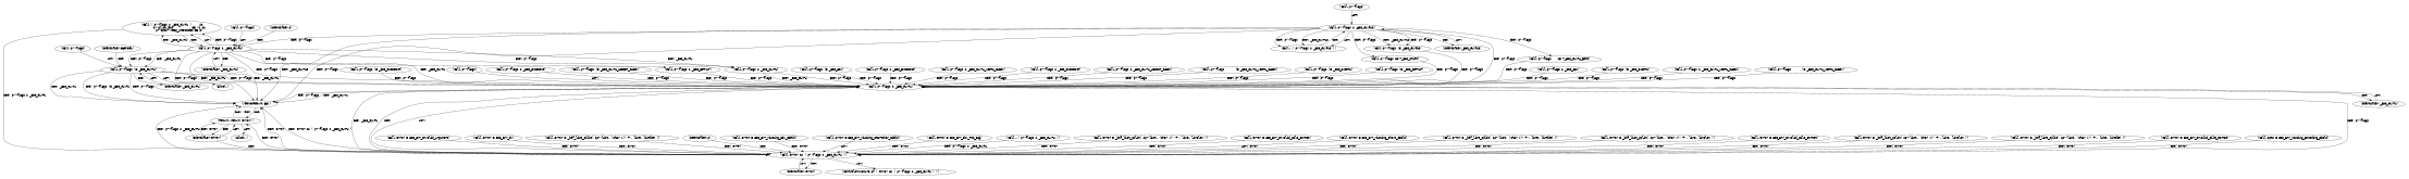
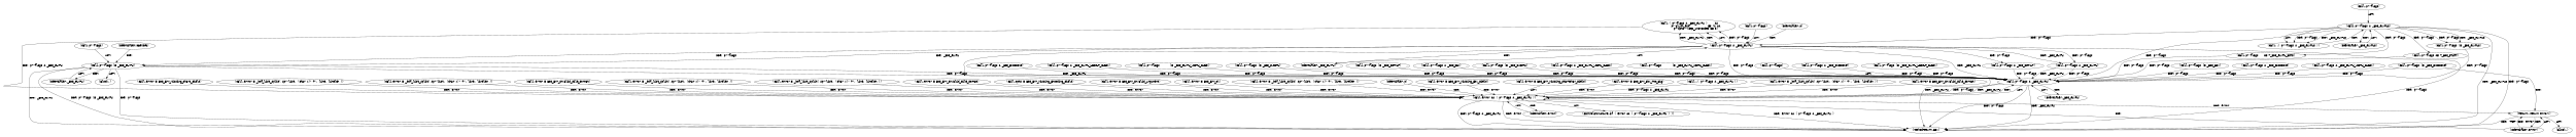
  digraph {
    fontname="DejaVu Sans Mono"
    node [fontname="DejaVu Sans Mono"]
    edge [fontname="DejaVu Sans Mono"]
    n1 [label="(Call,p->flags |= _BDF_GLYPH)"]
    n2 [label="(Call,p->flags & _BDF_GLYPH)"]
    n3 [label="(Identifier,_BDF_GLYPH)"]
    n4 [label="(Block,)"]
    n5 [label="(MethodReturn,BBX)"]
    n6 [label="(Call,error && ( p->flags & _BDF_GLYPH ))"]
    n7 [label="(Identifier,_BDF_GLYPH)"]
    n8 [label="(Return,return error;)"]
    n9 [label="(Call,p->flags & _BDF_GLYPH)"]
    n10 [label="(Call,( p->flags & _BDF_GLYPH )     &&\n         p->glyph_enc            == -1 &&\n         p->opts->keep_unencoded == 0)"]
    n11 [label="(Call,p->flags & _BDF_BITMAP)"]
    n12 [label="(Call,p->flags & _BDF_GLYPH)"]
    n13 [label="(Identifier,_BDF_GLYPH)"]
    n14 [label="(Call,p->flags & _BDF_GLYPHS)"]
    n15 [label="(Call,p->flags    &= ~_BDF_GLYPH_BITS)"]
    n16 [label="(Call,!( p->flags & _BDF_GLYPHS ))"]
    n17 [label="(Call,p->flags &= ~_BDF_START)"]
    n18 [label="(Identifier,_BDF_GLYPHS)"]
    n19 [label="(Call,p->flags |= _BDF_GLYPHS)"]
    n20 [label="(Identifier,error)"]
    n21 [label="(ControlStructure,if ( error && ( p->flags & _BDF_GLYPH ) ))"]
    n22 [label="(Block,)"]
    n23 [label="(Identifier,error)"]
    n24 [label="(Call,error = BDF_Err_Invalid_Argument)"]
    n25 [label="(Call,p->flags)"]
    n26 [label="(Call,error = BDF_Err_Ok)"]
    n27 [label="(Call,error = _bdf_list_split( &p->list, (char *)\" +\", line, linelen ))"]
    n28 [label="(Call,p->flags |= _BDF_BBX)"]
    n29 [label="(Identifier,p)"]
    n30 [label="(Call,p->flags & _BDF_ENCODING)"]
    n31 [label="(Call,error = BDF_Err_Missing_Bbx_Field)"]
    n32 [label="(Call,p->flags & _BDF_GLYPH_WIDTH_CHECK)"]
    n33 [label="(Call,error = BDF_Err_Missing_Startchar_Field)"]
    n34 [label="(Call,p->flags)"]
    n35 [label="(Call,p->flags & _BDF_ENCODING)"]
    n36 [label="(Call,error = BDF_Err_Bbx_Too_Big)"]
    n37 [label="(Call,p->flags & _BDF_GLYPH_HEIGHT_CHECK)"]
    n38 [label="(Call,!( p->flags & _BDF_GLYPH ))"]
    n39 [label="(Call,error = _bdf_list_split( &p->list, (char *)\" +\", line, linelen ))"]
    n40 [label="(Call,p->flags       |= _BDF_GLYPH_WIDTH_CHECK)"]
    n41 [label="(Call,error = BDF_Err_Invalid_File_Format)"]
    n42 [label="(Call,p->flags |= _BDF_SWIDTH)"]
    n43 [label="(Call,error = BDF_Err_Missing_Chars_Field)"]
    n44 [label="(Call,p->flags |= _BDF_BITMAP)"]
    n45 [label="(Call,error = _bdf_list_split( &p->list, (char *)\" +\", line, linelen ))"]
    n46 [label="(Call,error = _bdf_list_split( &p->list, (char *)\" +\", line, linelen ))"]
    n47 [label="(Call,error = BDF_Err_Invalid_File_Format)"]
    n48 [label="(Identifier,p)"]
    n49 [label="(Call,error = _bdf_list_split( &p->list, (char *)\" +\", line, linelen ))"]
    n50 [label="(Call,error = _bdf_list_split( &p->list, (char *)\" +\", line, linelen ))"]
    n51 [label="(Call,error = BDF_Err_Invalid_File_Format)"]
    n52 [label="(Call,p->flags)"]
    n53 [label="(Call,p->flags & _BDF_BBX)"]
    n54 [label="(Call,p->flags |= _BDF_DWIDTH)"]
    n55 [label="(Call,p->flags & _BDF_GLYPH_WIDTH_CHECK)"]
    n56 [label="(Call,opts = BDF_Err_Missing_Encoding_Field)"]
    n57 [label="(Call,p->flags       |= _BDF_GLYPH_WIDTH_CHECK)"]
    n58 [label="(Call,p->flags |= _BDF_ENCODING)"]
    n59 [label="(Identifier,DBGMSG1)"]
    n60 [label="(Call,p->flags)"]
    n61 [label="(Call,p->flags & _BDF_ENCODING)"]
    n62 [label="(Call,p->flags |= _BDF_GLYPH_HEIGHT_CHECK)"]
    n1 -> n2 [label="DDG: p->flags"]
    n1 -> n2 [label="DDG: _BDF_GLYPH"]
    n1 -> n3 [label="CFG: "]
    n1 -> n4 [label="AST: "]
    n1 -> n5 [label="DDG: p->flags"]
    n1 -> n5 [label="DDG: _BDF_GLYPH"]
    n1 -> n5 [label="DDG: p->flags |= _BDF_GLYPH"]
    n2 -> n5 [label="DDG: p->flags"]
    n2 -> n5 [label="DDG: _BDF_GLYPH"]
    n2 -> n6 [label="AST: "]
    n2 -> n6 [label="DDG: p->flags"]
    n2 -> n6 [label="DDG: _BDF_GLYPH"]
    n2 -> n7 [label="CFG: "]
    n3 -> n1 [label="AST: "]
-   n5 -> n8 [label="CFG: "]
+   n58 -> n8 [label="CFG: "]
    n6 -> n2 [label="CFG: "]
    n6 -> n5 [label="DDG: p->flags & _BDF_GLYPH"]
    n6 -> n5 [label="DDG: error"]
    n6 -> n5 [label="DDG: error && ( p->flags & _BDF_GLYPH )"]
    n6 -> n8 [label="DDG: error"]
    n6 -> n20 [label="CFG: "]
    n6 -> n21 [label="AST: "]
    n7 -> n2 [label="AST: "]
    n8 -> n5 [label="DDG: <RET>"]
    n8 -> n22 [label="AST: "]
    n8 -> n23 [label="CFG: "]
    n9 -> n1 [label="DDG: p->flags"]
    n9 -> n1 [label="DDG: _BDF_GLYPH"]
    n9 -> n2 [label="DDG: p->flags"]
    n9 -> n2 [label="DDG: _BDF_GLYPH"]
    n9 -> n5 [label="DDG: p->flags"]
    n9 -> n5 [label="DDG: _BDF_GLYPH"]
    n9 -> n10 [label="AST: "]
    n9 -> n10 [label="DDG: p->flags"]
    n9 -> n10 [label="DDG: _BDF_GLYPH"]
    n9 -> n11 [label="DDG: p->flags"]
    n9 -> n12 [label="DDG: p->flags"]
    n9 -> n12 [label="DDG: _BDF_GLYPH"]
    n9 -> n13 [label="CFG: "]
    n10 -> n6 [label="DDG: p->flags & _BDF_GLYPH"]
    n10 -> n9 [label="CFG: "]
    n11 -> n2 [label="DDG: p->flags"]
    n12 -> n2 [label="DDG: p->flags"]
    n12 -> n2 [label="DDG: _BDF_GLYPH"]
    n13 -> n9 [label="AST: "]
    n14 -> n2 [label="DDG: p->flags"]
    n14 -> n5 [label="DDG: p->flags"]
    n14 -> n5 [label="DDG: _BDF_GLYPHS"]
    n14 -> n9 [label="DDG: p->flags"]
    n14 -> n15 [label="DDG: p->flags"]
    n14 -> n16 [label="AST: "]
    n14 -> n16 [label="DDG: p->flags"]
    n14 -> n16 [label="DDG: _BDF_GLYPHS"]
    n14 -> n17 [label="DDG: p->flags"]
    n14 -> n18 [label="CFG: "]
    n14 -> n19 [label="DDG: p->flags"]
    n14 -> n19 [label="DDG: _BDF_GLYPHS"]
    n15 -> n2 [label="DDG: p->flags"]
    n16 -> n14 [label="CFG: "]
    n17 -> n2 [label="DDG: p->flags"]
    n18 -> n14 [label="AST: "]
    n19 -> n2 [label="DDG: p->flags"]
    n20 -> n6 [label="AST: "]
    n23 -> n6 [label="CFG: "]
    n23 -> n8 [label="AST: "]
    n23 -> n8 [label="DDG: error"]
    n24 -> n6 [label="DDG: error"]
    n25 -> n14 [label="AST: "]
    n26 -> n6 [label="DDG: error"]
    n27 -> n6 [label="DDG: error"]
    n28 -> n2 [label="DDG: p->flags"]
    n29 -> n6 [label="CFG: "]
    n30 -> n2 [label="DDG: p->flags"]
    n31 -> n6 [label="DDG: error"]
    n32 -> n2 [label="DDG: p->flags"]
    n33 -> n6 [label="AST: "]
    n34 -> n9 [label="AST: "]
    n35 -> n2 [label="DDG: p->flags"]
    n36 -> n6 [label="DDG: error"]
    n37 -> n2 [label="DDG: p->flags"]
    n38 -> n6 [label="DDG: p->flags & _BDF_GLYPH"]
    n39 -> n6 [label="DDG: error"]
    n40 -> n2 [label="DDG: p->flags"]
    n41 -> n6 [label="DDG: error"]
    n42 -> n2 [label="DDG: p->flags"]
-   n43 -> n6 [label="AST: error"]
+   n43 -> n6 [label="DDG: error"]
    n44 -> n2 [label="DDG: p->flags"]
    n45 -> n6 [label="DDG: error"]
    n46 -> n6 [label="DDG: error"]
    n47 -> n6 [label="DDG: error"]
    n48 -> n9 [label="CFG: "]
    n49 -> n6 [label="DDG: error"]
    n50 -> n6 [label="DDG: error"]
    n51 -> n6 [label="DDG: error"]
    n52 -> n1 [label="AST: "]
    n53 -> n2 [label="DDG: p->flags"]
    n54 -> n2 [label="DDG: p->flags"]
    n55 -> n2 [label="DDG: p->flags"]
    n56 -> n6 [label="DDG: error"]
    n57 -> n2 [label="DDG: p->flags"]
    n58 -> n2 [label="DDG: p->flags"]
    n59 -> n1 [label="CFG: "]
    n60 -> n2 [label="AST: "]
    n61 -> n2 [label="DDG: p->flags"]
    n62 -> n2 [label="DDG: p->flags"]
  }
